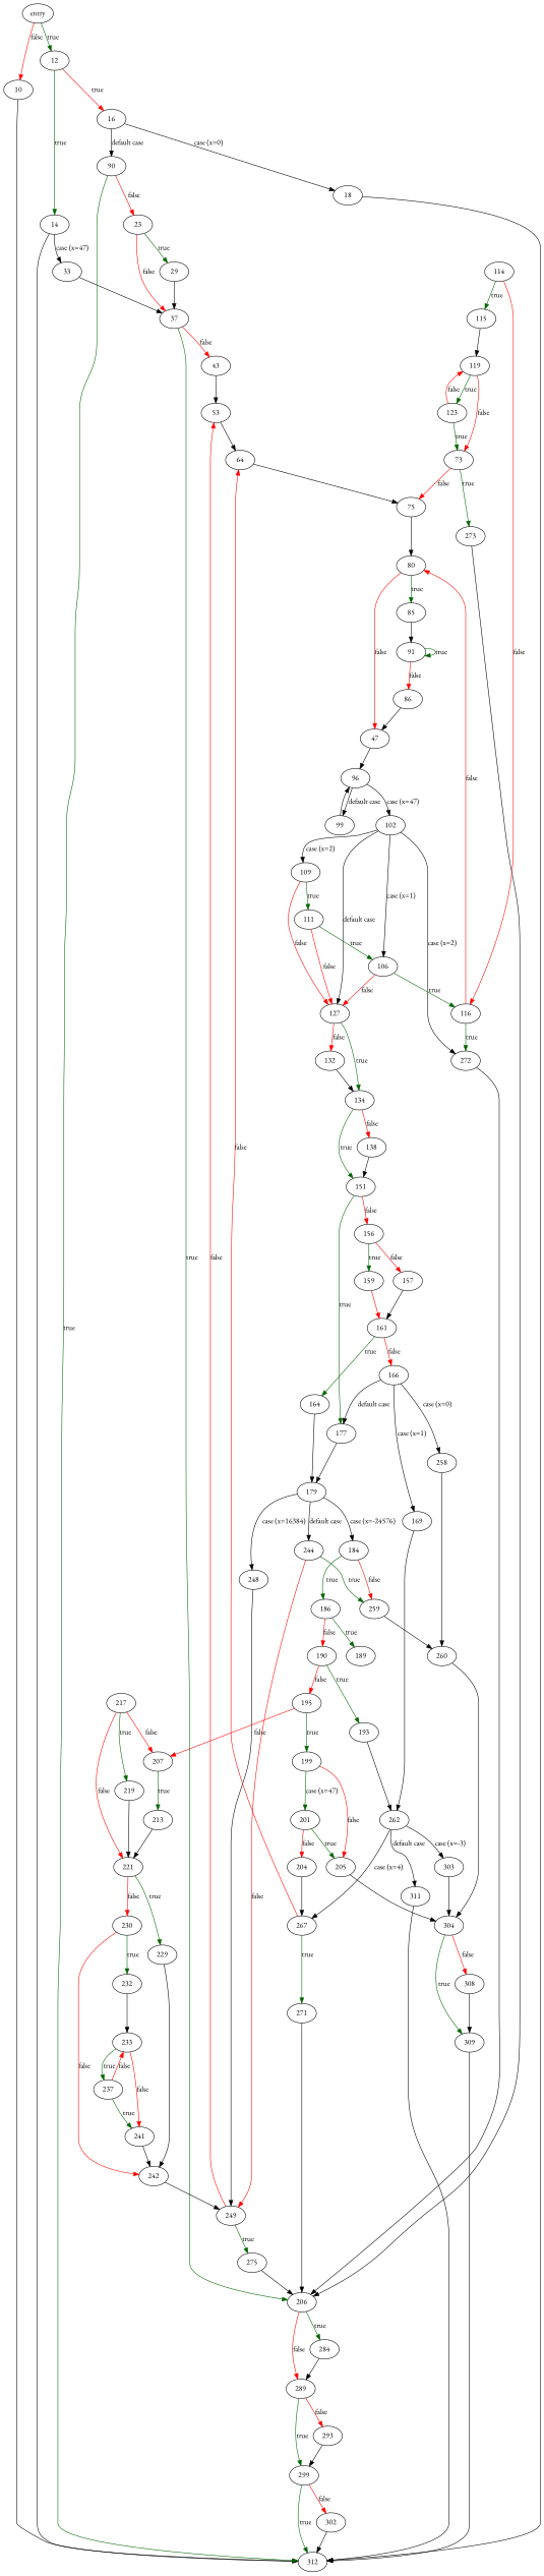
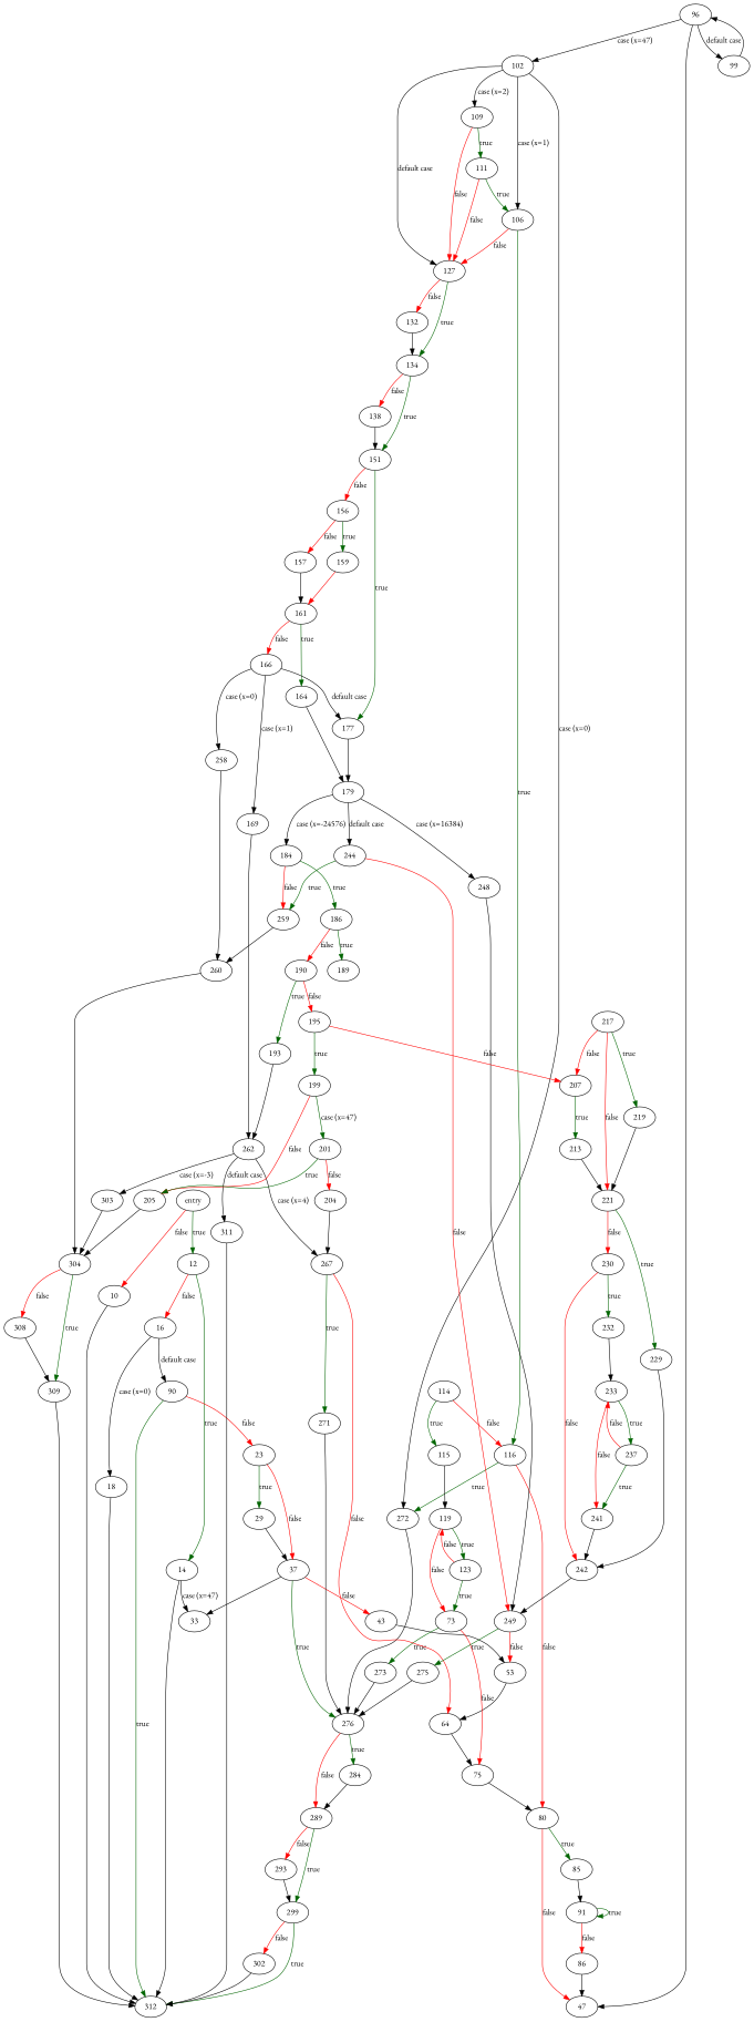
  digraph {
    fontname="EB Garamond"
    node [fontname="EB Garamond"]
    edge [fontname="EB Garamond"]
    n1 [label=entry]
    10
    12
    312
    14
    16
    33
    18
    n9 [label=90]
    23
    37
    29
    43
-   276 [label=206]
+   276
    53
    284
    289
    64
    75
    80
    73
    273
    85
    n24 [label=47]
    91
    96
    86
    99
    102
    106
    109
    127
    272
    116
    111
    132
    134
    114
    115
    119
    123
    138
    151
    156
    177
    157
    159
    179
    161
    164
    166
    169
    258
    184
    244
    248
    262
    260
    267
    303
    311
    186
    259
    249
    190
    189
    193
    195
    199
    207
    201
    205
    213
    204
    304
    n76 [label=271]
    308
    309
    221
    217
    219
    229
    230
    242
    232
    233
    237
    241
    275
    293
    299
    302
    n1 -> 10 [color=red label=false]
    n1 -> 12 [color=darkgreen label=true]
    10 -> 312
    12 -> 14 [color=darkgreen label=true]
-   12 -> 16 [color=red label=true]
+   12 -> 16 [color=red label=false]
    14 -> 312
    14 -> 33 [label="case (x=47)"]
    16 -> 18 [label="case (x=0)"]
    16 -> n9 [label="default case"]
-   33 -> 37
+   37 -> 33
    18 -> 312
    n9 -> 312 [color=darkgreen label=true]
    n9 -> 23 [color=red label=false]
    23 -> 37 [color=red label=false]
    23 -> 29 [color=darkgreen label=true]
    37 -> 43 [color=red label=false]
    37 -> 276 [color=darkgreen label=true]
    29 -> 37
    43 -> 53
    276 -> 284 [color=darkgreen label=true]
    276 -> 289 [color=red label=false]
    53 -> 64
    284 -> 289
    289 -> 293 [color=red label=false]
    289 -> 299 [color=darkgreen label=true]
    64 -> 75
    75 -> 80
    80 -> 85 [color=darkgreen label=true]
    80 -> n24 [color=red label=false]
    73 -> 75 [color=red label=false]
    73 -> 273 [color=darkgreen label=true]
    273 -> 276
    85 -> 91
-   n24 -> 96
+   96 -> n24
    91 -> 91 [color=darkgreen label=true]
    91 -> 86 [color=red label=false]
    96 -> 99 [label="default case"]
    96 -> 102 [label="case (x=47)"]
    86 -> n24
    99 -> 96
    102 -> 106 [label="case (x=1)"]
    102 -> 109 [label="case (x=2)"]
    102 -> 127 [label="default case"]
-   102 -> 272 [label="case (x=2)"]
+   102 -> 272 [label="case (x=0)"]
    106 -> 127 [color=red label=false]
    106 -> 116 [color=darkgreen label=true]
    109 -> 127 [color=red label=false]
    109 -> 111 [color=darkgreen label=true]
    127 -> 132 [color=red label=false]
    127 -> 134 [color=darkgreen label=true]
    272 -> 276
    116 -> 80 [color=red label=false]
    116 -> 272 [color=darkgreen label=true]
    111 -> 106 [color=darkgreen label=true]
    111 -> 127 [color=red label=false]
    132 -> 134
    134 -> 138 [color=red label=false]
    134 -> 151 [color=darkgreen label=true]
    114 -> 116 [color=red label=false]
    114 -> 115 [color=darkgreen label=true]
    115 -> 119
    119 -> 73 [color=red label=false]
    119 -> 123 [color=darkgreen label=true]
    123 -> 73 [color=darkgreen label=true]
    123 -> 119 [color=red label=false]
    138 -> 151
    151 -> 156 [color=red label=false]
    151 -> 177 [color=darkgreen label=true]
    156 -> 157 [color=red label=false]
    156 -> 159 [color=darkgreen label=true]
    177 -> 179
    157 -> 161
    159 -> 161 [color=red]
    179 -> 184 [label="case (x=-24576)"]
    179 -> 244 [label="default case"]
    179 -> 248 [label="case (x=16384)"]
    161 -> 164 [color=darkgreen label=true]
    161 -> 166 [color=red label=false]
    164 -> 179
    166 -> 177 [label="default case"]
    166 -> 169 [label="case (x=1)"]
    166 -> 258 [label="case (x=0)"]
    169 -> 262
    258 -> 260
    184 -> 186 [color=darkgreen label=true]
    184 -> 259 [color=red label=false]
    244 -> 259 [color=darkgreen label=true]
    244 -> 249 [color=red label=false]
    248 -> 249
    262 -> 267 [label="case (x=4)"]
    262 -> 303 [label="case (x=-3)"]
    262 -> 311 [label="default case"]
    260 -> 304
    267 -> 64 [color=red label=false]
    267 -> n76 [color=darkgreen label=true]
    303 -> 304
    311 -> 312
    186 -> 190 [color=red label=false]
    186 -> 189 [color=darkgreen label=true]
    259 -> 260
    249 -> 53 [color=red label=false]
    249 -> 275 [color=darkgreen label=true]
    190 -> 193 [color=darkgreen label=true]
    190 -> 195 [color=red label=false]
    193 -> 262
    195 -> 199 [color=darkgreen label=true]
    195 -> 207 [color=red label=false]
    199 -> 201 [color=darkgreen label="case (x=47)"]
    199 -> 205 [color=red label=false]
    207 -> 213 [color=darkgreen label=true]
    201 -> 205 [color=darkgreen label=true]
    201 -> 204 [color=red label=false]
    205 -> 304
    213 -> 221
    204 -> 267
    304 -> 308 [color=red label=false]
    304 -> 309 [color=darkgreen label=true]
    n76 -> 276
    308 -> 309
    309 -> 312
    221 -> 229 [color=darkgreen label=true]
    221 -> 230 [color=red label=false]
    217 -> 207 [color=red label=false]
    217 -> 221 [color=red label=false]
    217 -> 219 [color=darkgreen label=true]
    219 -> 221
    229 -> 242
    230 -> 242 [color=red label=false]
    230 -> 232 [color=darkgreen label=true]
    242 -> 249
    232 -> 233
    233 -> 237 [color=darkgreen label=true]
    233 -> 241 [color=red label=false]
    237 -> 233 [color=red label=false]
    237 -> 241 [color=darkgreen label=true]
    241 -> 242
    275 -> 276
    293 -> 299
    299 -> 312 [color=darkgreen label=true]
    299 -> 302 [color=red label=false]
    302 -> 312
  }
